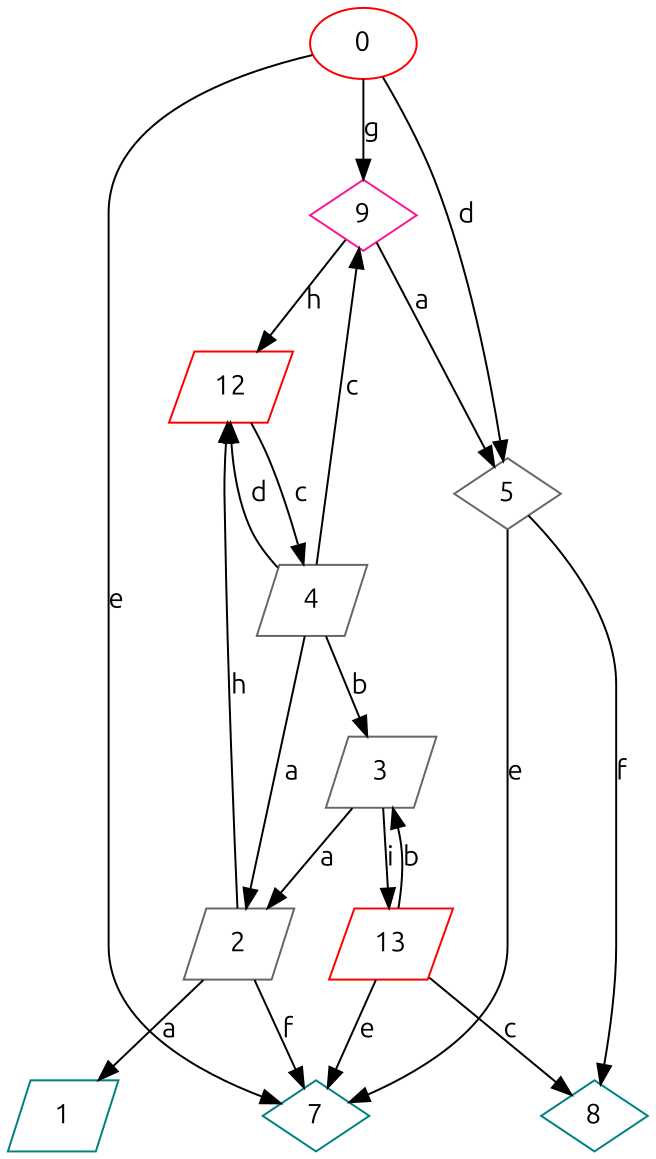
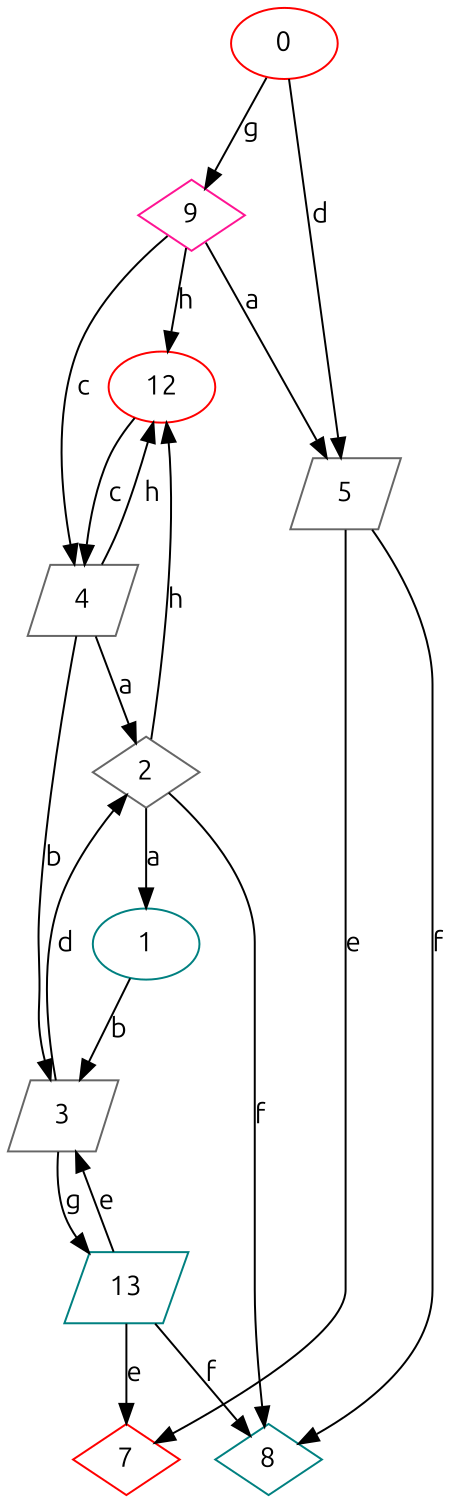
  strict digraph {
    fontname=Ubuntu
    node [color=gray40 fontname=Ubuntu shape=diamond]
    edge [fontname=Ubuntu]
    0 [color=red shape=ellipse]
-   5
-   7 [color=teal]
+   5 [shape=parallelogram]
+   7 [color=red]
    9 [color=deeppink]
    8 [color=teal]
-   12 [color=red shape=parallelogram]
+   12 [color=red shape=ellipse]
    4 [shape=parallelogram]
-   1 [color=teal shape=parallelogram]
+   1 [color=teal shape=ellipse]
    3 [shape=parallelogram]
-   2 [shape=parallelogram]
-   13 [color=red shape=parallelogram]
+   2
+   13 [color=teal shape=parallelogram]
    0 -> 5 [label=d]
-   0 -> 7 [label=e]
    0 -> 9 [label=g]
    5 -> 7 [label=e]
    5 -> 8 [label=f]
    9 -> 5 [label=a]
    9 -> 12 [label=h]
-   4 -> 9 [label=c]
+   9 -> 4 [label=c]
    12 -> 4 [label=c]
-   4 -> 12 [label=d]
+   4 -> 12 [label=h]
    4 -> 3 [label=b]
    4 -> 2 [label=a]
-   3 -> 2 [label=a]
-   3 -> 13 [label=i]
-   2 -> 7 [label=f]
+   1 -> 3 [label=b]
+   3 -> 2 [label=d]
+   3 -> 13 [label=g]
+   2 -> 8 [label=f]
    2 -> 12 [label=h]
    2 -> 1 [label=a]
    13 -> 7 [label=e]
-   13 -> 8 [label=c]
-   13 -> 3 [label=b]
+   13 -> 8 [label=f]
+   13 -> 3 [label=e]
  }
